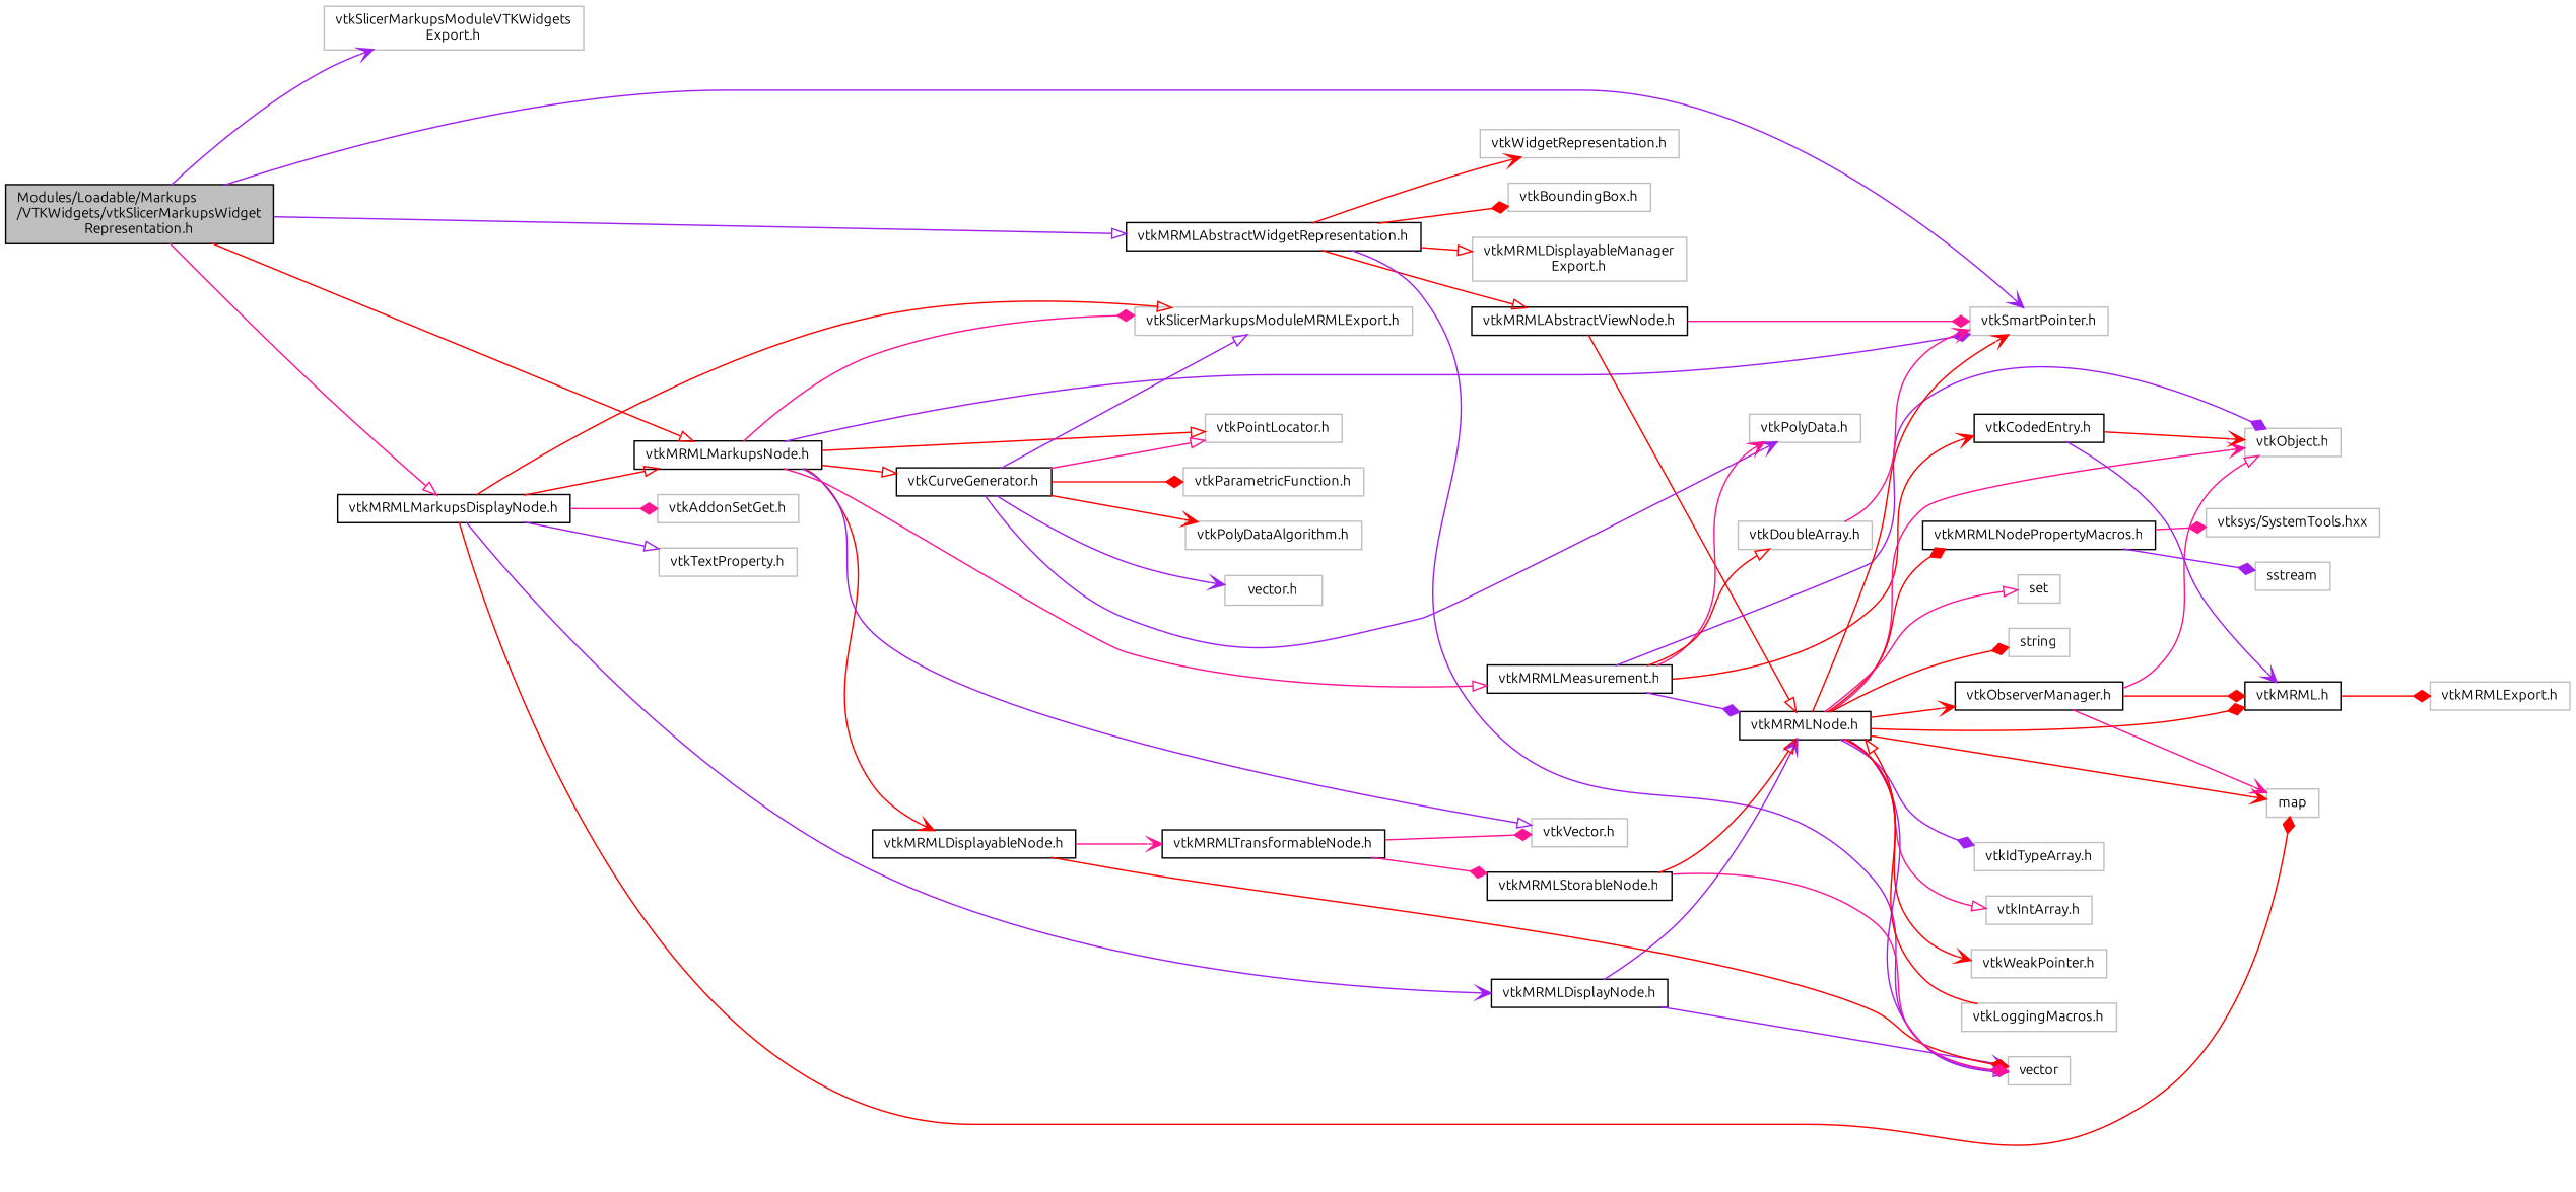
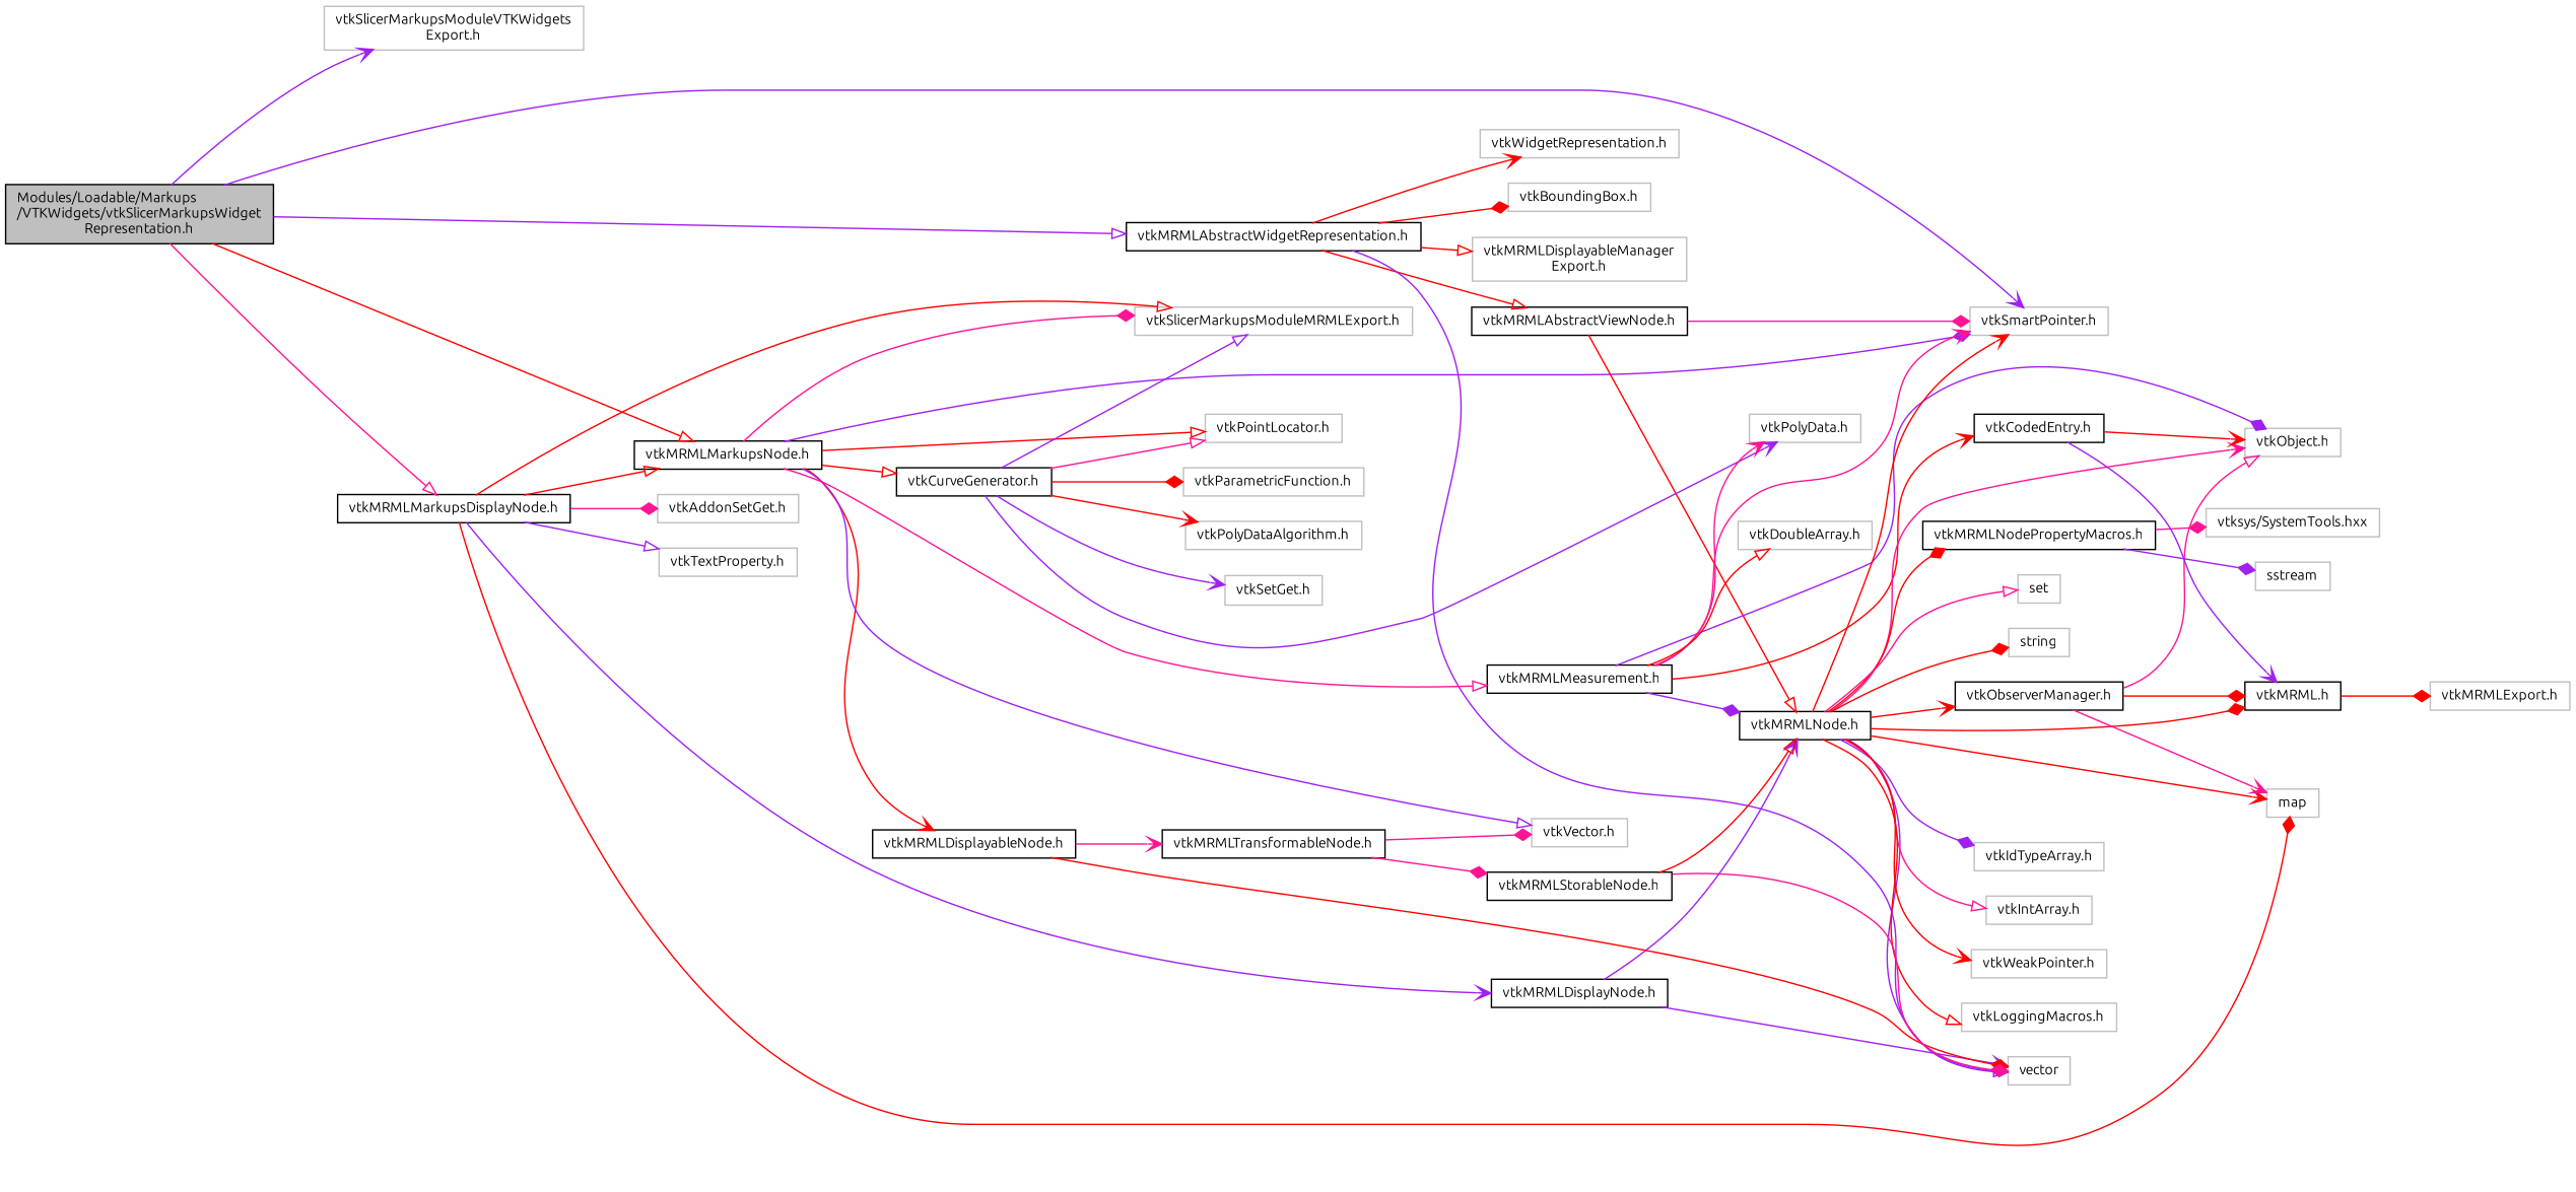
  digraph {
    fontname=Ubuntu
    rankdir=LR
    node [color=grey75 fontname=Ubuntu fontsize=10 shape=record]
    edge [arrowhead=vee color=red fontname=Ubuntu fontsize=10 labelfontname=Helvetica labelfontsize=10 style=solid]
    n1 [color=black fillcolor=grey75 fontcolor=black height=0.2 label="Modules/Loadable/Markups\l/VTKWidgets/vtkSlicerMarkupsWidget\lRepresentation.h" style=filled width=0.4]
    n2 [height=0.2 label="vtkSlicerMarkupsModuleVTKWidgets\lExport.h" width=0.4]
    n3 [color=black height=0.2 label="vtkMRMLAbstractWidgetRepresentation.h" width=0.4]
    n4 [height=0.2 label="vtkSmartPointer.h" width=0.4]
    n5 [color=black height=0.2 label="vtkMRMLMarkupsDisplayNode.h" width=0.4]
    n6 [color=black height=0.2 label="vtkMRMLMarkupsNode.h" width=0.4]
    n7 [height=0.2 label="vtkMRMLDisplayableManager\lExport.h" width=0.4]
    n8 [height=0.2 label="vtkWidgetRepresentation.h" width=0.4]
    n9 [color=black height=0.2 label="vtkMRMLAbstractViewNode.h" width=0.4]
    n10 [height=0.2 label=vector width=0.4]
    n11 [height=0.2 label="vtkBoundingBox.h" width=0.4]
    n12 [height=0.2 label=map width=0.4]
    n13 [height=0.2 label="vtkSlicerMarkupsModuleMRMLExport.h" width=0.4]
    n14 [color=black height=0.2 label="vtkMRMLDisplayNode.h" width=0.4]
    n15 [height=0.2 label="vtkAddonSetGet.h" width=0.4]
    n16 [height=0.2 label="vtkTextProperty.h" width=0.4]
    n17 [color=black height=0.2 label="vtkMRMLDisplayableNode.h" width=0.4]
    n18 [height=0.2 label="vtkVector.h" width=0.4]
    n19 [color=black height=0.2 label="vtkCurveGenerator.h" width=0.4]
    n20 [height=0.2 label="vtkPointLocator.h" width=0.4]
    n21 [color=black height=0.2 label="vtkMRMLMeasurement.h" width=0.4]
    n22 [color=black height=0.2 label="vtkMRMLNode.h" width=0.4]
    n23 [color=black height=0.2 label="vtkMRML.h" width=0.4]
    n24 [color=black height=0.2 label="vtkObserverManager.h" width=0.4]
    n25 [height=0.2 label="vtkObject.h" width=0.4]
    n26 [height=0.2 label="vtkIdTypeArray.h" width=0.4]
    n27 [height=0.2 label="vtkIntArray.h" width=0.4]
    n28 [height=0.2 label="vtkWeakPointer.h" width=0.4]
    n29 [height=0.2 label="vtkLoggingMacros.h" width=0.4]
    n30 [color=black height=0.2 label="vtkMRMLNodePropertyMacros.h" width=0.4]
    n31 [height=0.2 label=set width=0.4]
    n32 [height=0.2 label=string width=0.4]
    n33 [height=0.2 label="vtkMRMLExport.h" width=0.4]
    n34 [height=0.2 label=sstream width=0.4]
    n35 [height=0.2 label="vtksys/SystemTools.hxx" width=0.4]
    n36 [color=black height=0.2 label="vtkMRMLTransformableNode.h" width=0.4]
    n37 [height=0.2 label="vtkParametricFunction.h" width=0.4]
    n38 [height=0.2 label="vtkPolyData.h" width=0.4]
    n39 [height=0.2 label="vtkPolyDataAlgorithm.h" width=0.4]
-   n40 [height=0.2 label="vector.h" width=0.4]
+   n40 [height=0.2 label="vtkSetGet.h" width=0.4]
    n41 [color=black height=0.2 label="vtkCodedEntry.h" width=0.4]
    n42 [height=0.2 label="vtkDoubleArray.h" width=0.4]
    n43 [color=black height=0.2 label="vtkMRMLStorableNode.h" width=0.4]
    n1 -> n2 [color=purple]
    n1 -> n3 [arrowhead=onormal color=purple]
    n1 -> n4 [color=purple]
    n1 -> n5 [arrowhead=onormal color=deeppink]
    n1 -> n6 [arrowhead=onormal]
    n3 -> n7 [arrowhead=onormal]
    n3 -> n8
    n3 -> n9 [arrowhead=onormal]
    n3 -> n10 [arrowhead=diamond color=purple]
    n3 -> n11 [arrowhead=diamond]
    n5 -> n6 [arrowhead=onormal]
    n5 -> n12 [arrowhead=diamond]
    n5 -> n13 [arrowhead=onormal]
    n5 -> n14 [color=purple]
    n5 -> n15 [arrowhead=diamond color=deeppink]
    n5 -> n16 [arrowhead=onormal color=purple]
    n6 -> n4 [arrowhead=diamond color=purple]
    n6 -> n13 [arrowhead=diamond color=deeppink]
    n6 -> n17
    n6 -> n18 [arrowhead=onormal color=purple]
    n6 -> n19 [arrowhead=onormal]
    n6 -> n20 [arrowhead=onormal]
    n6 -> n21 [arrowhead=onormal color=deeppink]
    n9 -> n4 [arrowhead=diamond color=deeppink]
    n9 -> n22 [arrowhead=onormal]
    n14 -> n10 [color=purple]
    n14 -> n22 [color=purple]
    n17 -> n10 [arrowhead=diamond]
    n17 -> n36 [color=deeppink]
    n19 -> n13 [arrowhead=onormal color=purple]
    n19 -> n20 [arrowhead=onormal color=deeppink]
    n19 -> n37 [arrowhead=diamond]
    n19 -> n38 [color=purple]
    n19 -> n39
    n19 -> n40 [color=purple]
-   n42 -> n4 [color=deeppink]
+   n21 -> n4 [color=deeppink]
    n21 -> n22 [arrowhead=diamond color=purple]
    n21 -> n25 [arrowhead=diamond color=purple]
    n21 -> n38 [color=deeppink]
    n21 -> n41
    n21 -> n42 [arrowhead=onormal]
    n22 -> n4
    n22 -> n10 [arrowhead=onormal color=purple]
    n22 -> n12
    n22 -> n23 [arrowhead=diamond]
    n22 -> n24
    n22 -> n25 [color=deeppink]
    n22 -> n26 [arrowhead=diamond color=purple]
    n22 -> n27 [arrowhead=onormal color=deeppink]
    n22 -> n28
-   n29 -> n22 [arrowhead=onormal]
+   n22 -> n29 [arrowhead=onormal]
    n22 -> n30 [arrowhead=diamond]
    n22 -> n31 [arrowhead=onormal color=deeppink]
    n22 -> n32 [arrowhead=diamond]
    n23 -> n33 [arrowhead=diamond]
    n24 -> n12 [color=deeppink]
    n24 -> n23 [arrowhead=diamond]
    n24 -> n25 [arrowhead=onormal color=deeppink]
    n30 -> n34 [arrowhead=diamond color=purple]
    n30 -> n35 [arrowhead=diamond color=deeppink]
    n36 -> n18 [arrowhead=diamond color=deeppink]
    n36 -> n43 [arrowhead=diamond color=deeppink]
    n41 -> n23 [color=purple]
    n41 -> n25
    n43 -> n10 [arrowhead=diamond color=deeppink]
    n43 -> n22 [arrowhead=onormal]
  }
